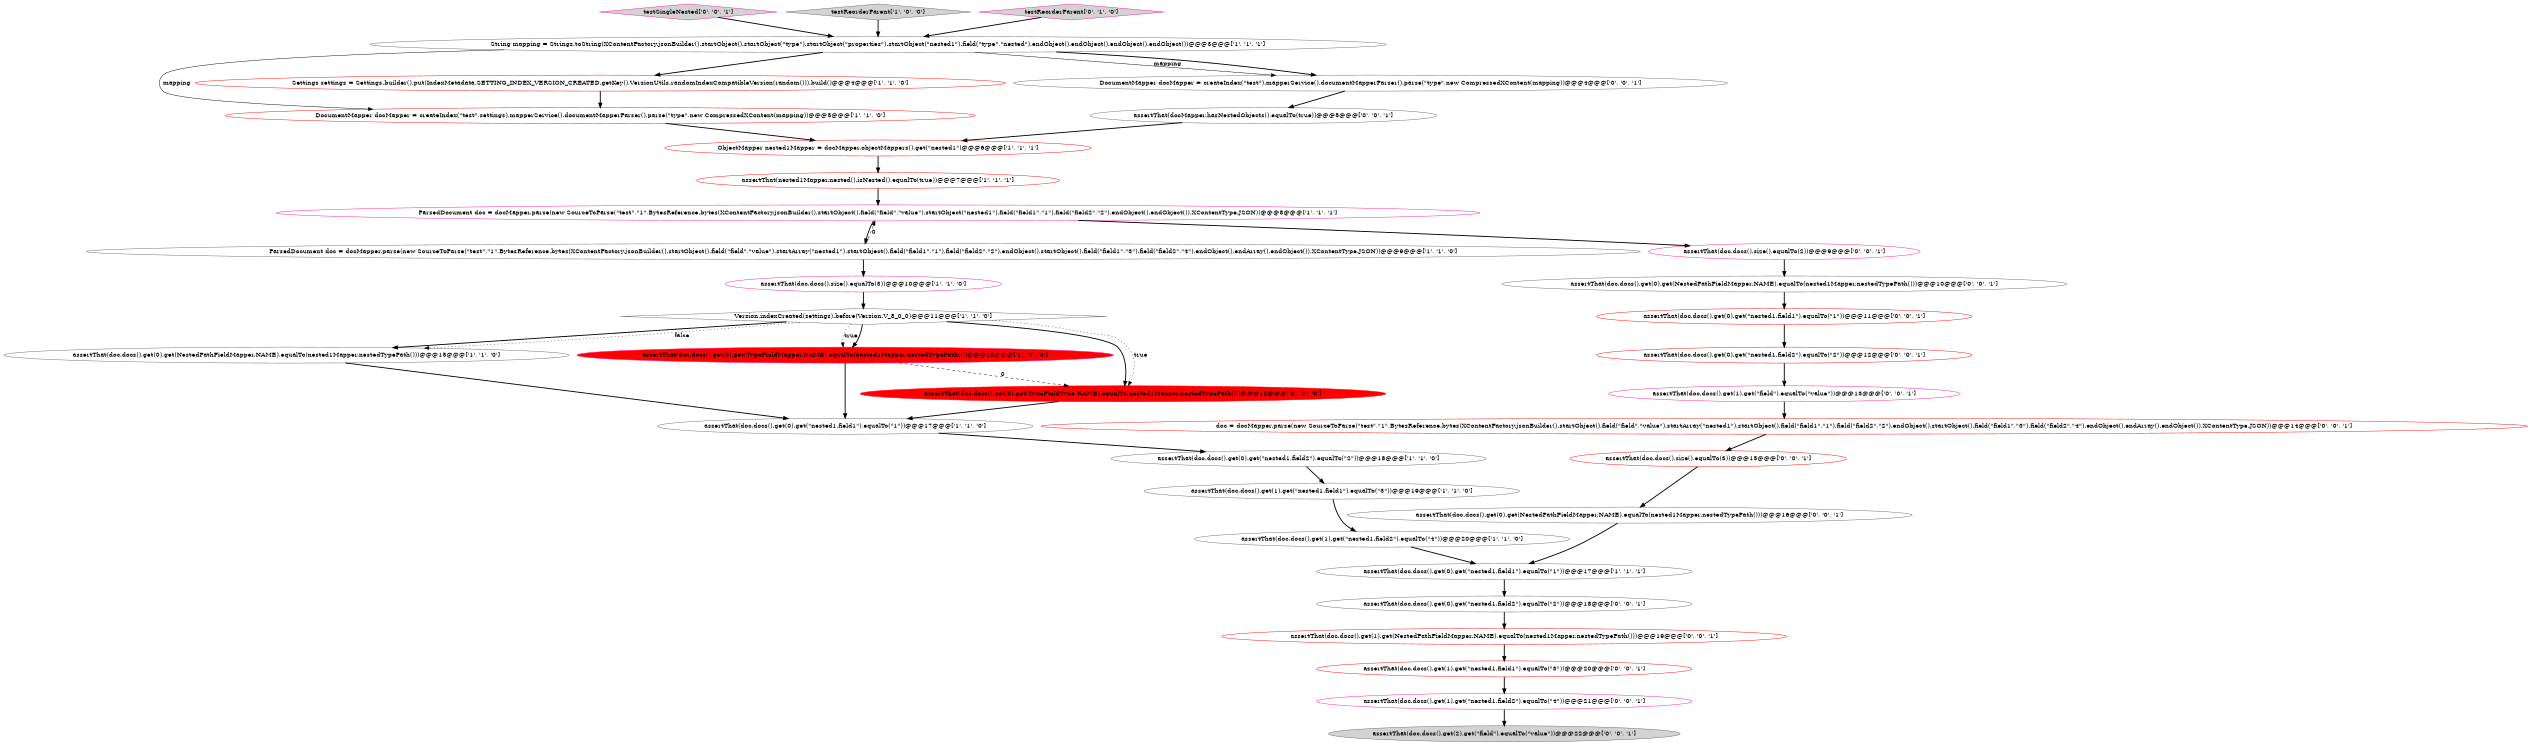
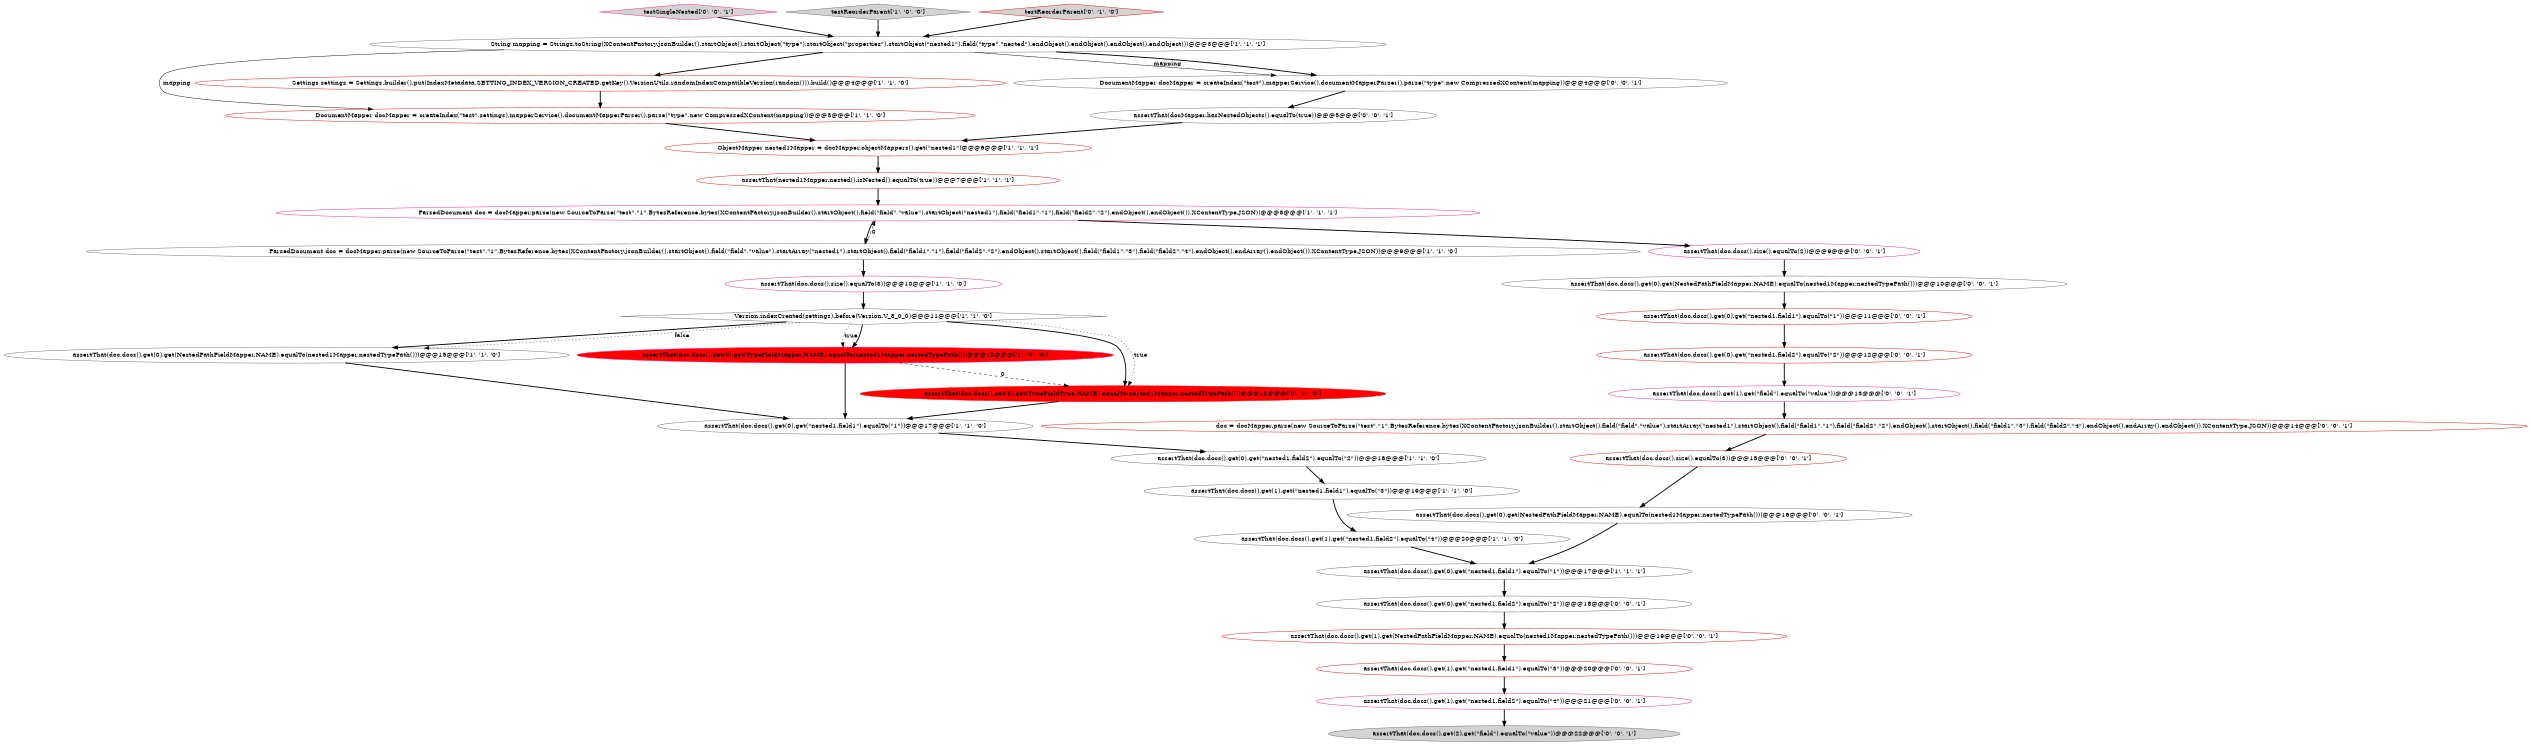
  digraph {
    node [fillcolor=white shape=ellipse style=filled color=gray40]
    edge [style=bold]
    n1 [label="assertThat(doc.docs().get(0).get(NestedPathFieldMapper.NAME),equalTo(nested1Mapper.nestedTypePath()))@@@15@@@['1', '1', '0']"]
    n2 [label="assertThat(doc.docs().get(0).get(\"nested1.field1\"),equalTo(\"1\"))@@@17@@@['1', '1', '0']"]
    n3 [label="DocumentMapper docMapper = createIndex(\"test\",settings).mapperService().documentMapperParser().parse(\"type\",new CompressedXContent(mapping))@@@5@@@['1', '1', '0']" color=red]
    n4 [label="ObjectMapper nested1Mapper = docMapper.objectMappers().get(\"nested1\")@@@6@@@['1', '1', '1']" color=red]
    n5 [label="ParsedDocument doc = docMapper.parse(new SourceToParse(\"test\",\"1\",BytesReference.bytes(XContentFactory.jsonBuilder().startObject().field(\"field\",\"value\").startArray(\"nested1\").startObject().field(\"field1\",\"1\").field(\"field2\",\"2\").endObject().startObject().field(\"field1\",\"3\").field(\"field2\",\"4\").endObject().endArray().endObject()),XContentType.JSON))@@@9@@@['1', '1', '0']"]
    n6 [label="assertThat(doc.docs().size(),equalTo(3))@@@10@@@['1', '1', '0']" color=deeppink]
    n7 [label="ParsedDocument doc = docMapper.parse(new SourceToParse(\"test\",\"1\",BytesReference.bytes(XContentFactory.jsonBuilder().startObject().field(\"field\",\"value\").startObject(\"nested1\").field(\"field1\",\"1\").field(\"field2\",\"2\").endObject().endObject()),XContentType.JSON))@@@8@@@['1', '1', '1']" color=deeppink]
    n8 [label="doc = docMapper.parse(new SourceToParse(\"test\",\"1\",BytesReference.bytes(XContentFactory.jsonBuilder().startObject().field(\"field\",\"value\").startArray(\"nested1\").startObject().field(\"field1\",\"1\").field(\"field2\",\"2\").endObject().startObject().field(\"field1\",\"3\").field(\"field2\",\"4\").endObject().endArray().endObject()),XContentType.JSON))@@@14@@@['0', '0', '1']" color=red]
    n9 [label="assertThat(doc.docs().size(),equalTo(3))@@@15@@@['0', '0', '1']" color=red]
    n10 [label="assertThat(doc.docs().get(1).get(\"nested1.field2\"),equalTo(\"4\"))@@@20@@@['1', '1', '0']"]
    n11 [label="assertThat(doc.docs().get(0).get(\"nested1.field1\"),equalTo(\"1\"))@@@17@@@['1', '1', '1']"]
    n12 [label="assertThat(doc.docs().get(0).get(\"nested1.field2\"),equalTo(\"2\"))@@@18@@@['1', '1', '0']"]
    n13 [label="assertThat(nested1Mapper.nested().isNested(),equalTo(true))@@@7@@@['1', '1', '1']" color=red]
    n14 [label="assertThat(doc.docs().get(1).get(\"nested1.field1\"),equalTo(\"3\"))@@@20@@@['0', '0', '1']" color=red]
    n15 [label="assertThat(doc.docs().get(1).get(\"nested1.field2\"),equalTo(\"4\"))@@@21@@@['0', '0', '1']" color=deeppink]
    n16 [fillcolor=red label="assertThat(doc.docs().get(0).get(TypeFieldMapper.NAME),equalTo(nested1Mapper.nestedTypePath()))@@@12@@@['1', '0', '0']" color=deeppink]
    n17 [fillcolor=red label="assertThat(doc.docs().get(0).get(TypeFieldType.NAME),equalTo(nested1Mapper.nestedTypePath()))@@@12@@@['0', '1', '0']" color=red]
    n18 [label="Settings settings = Settings.builder().put(IndexMetadata.SETTING_INDEX_VERSION_CREATED.getKey(),VersionUtils.randomIndexCompatibleVersion(random())).build()@@@4@@@['1', '1', '0']" color=red]
    n19 [label="assertThat(doc.docs().get(0).get(NestedPathFieldMapper.NAME),equalTo(nested1Mapper.nestedTypePath()))@@@10@@@['0', '0', '1']"]
    n20 [label="assertThat(doc.docs().get(0).get(\"nested1.field1\"),equalTo(\"1\"))@@@11@@@['0', '0', '1']" color=red]
    n21 [fillcolor=lightgray label="testSingleNested['0', '0', '1']" shape=diamond color=deeppink]
    n22 [label="String mapping = Strings.toString(XContentFactory.jsonBuilder().startObject().startObject(\"type\").startObject(\"properties\").startObject(\"nested1\").field(\"type\",\"nested\").endObject().endObject().endObject().endObject())@@@3@@@['1', '1', '1']"]
    n23 [label="assertThat(doc.docs().get(0).get(NestedPathFieldMapper.NAME),equalTo(nested1Mapper.nestedTypePath()))@@@16@@@['0', '0', '1']"]
    n24 [label="assertThat(doc.docs().get(1).get(\"nested1.field1\"),equalTo(\"3\"))@@@19@@@['1', '1', '0']"]
    n25 [label="assertThat(doc.docs().get(0).get(\"nested1.field2\"),equalTo(\"2\"))@@@12@@@['0', '0', '1']" color=red]
    n26 [label="assertThat(doc.docs().get(1).get(\"field\"),equalTo(\"value\"))@@@13@@@['0', '0', '1']" color=deeppink]
    n27 [label="assertThat(docMapper.hasNestedObjects(),equalTo(true))@@@5@@@['0', '0', '1']"]
    n28 [label="assertThat(doc.docs().size(),equalTo(2))@@@9@@@['0', '0', '1']" color=deeppink]
    n29 [label="Version.indexCreated(settings).before(Version.V_8_0_0)@@@11@@@['1', '1', '0']" shape=diamond]
    n30 [label="assertThat(doc.docs().get(0).get(\"nested1.field2\"),equalTo(\"2\"))@@@18@@@['0', '0', '1']"]
    n31 [label="assertThat(doc.docs().get(1).get(NestedPathFieldMapper.NAME),equalTo(nested1Mapper.nestedTypePath()))@@@19@@@['0', '0', '1']" color=red]
    n32 [label="DocumentMapper docMapper = createIndex(\"test\").mapperService().documentMapperParser().parse(\"type\",new CompressedXContent(mapping))@@@4@@@['0', '0', '1']"]
    n33 [fillcolor=lightgray label="assertThat(doc.docs().get(2).get(\"field\"),equalTo(\"value\"))@@@22@@@['0', '0', '1']"]
    n34 [fillcolor=lightgray label="testReorderParent['1', '0', '0']" shape=diamond]
-   n35 [fillcolor=lightgray label="testReorderParent['0', '1', '0']" shape=diamond color=deeppink]
+   n35 [fillcolor=lightgray label="testReorderParent['0', '1', '0']" shape=diamond color=red]
    n1 -> n2
    n2 -> n12
    n3 -> n4
    n4 -> n13
    n5 -> n6
    n5 -> n7 [label=0 style=dashed]
    n6 -> n29
    n7 -> n5
    n7 -> n28
    n8 -> n9
    n9 -> n23
    n10 -> n11
    n11 -> n30
    n12 -> n24
    n13 -> n7
    n14 -> n15
    n15 -> n33
    n16 -> n2
    n16 -> n17 [label=0 style=dashed]
    n17 -> n2
    n18 -> n3
    n19 -> n20
    n20 -> n25
    n21 -> n22
    n22 -> n3 [label=mapping style=solid]
    n22 -> n18
    n22 -> n32 [label=mapping style=solid]
    n22 -> n32
    n23 -> n11
    n24 -> n10
    n25 -> n26
    n26 -> n8
    n27 -> n4
    n28 -> n19
    n29 -> n1
    n29 -> n1 [label=false style=dotted]
    n29 -> n16 [label=true style=dotted]
    n29 -> n16
    n29 -> n17
    n29 -> n17 [label=true style=dotted]
    n30 -> n31
    n31 -> n14
    n32 -> n27
    n34 -> n22
    n35 -> n22
  }
